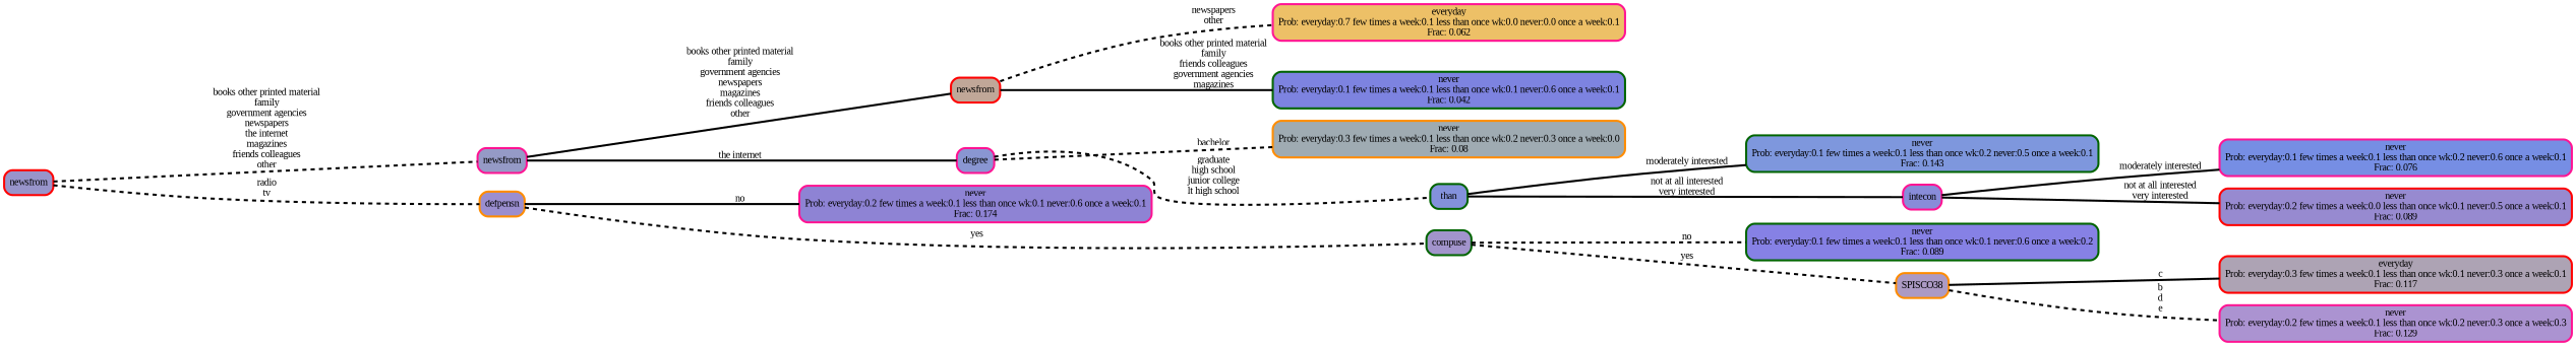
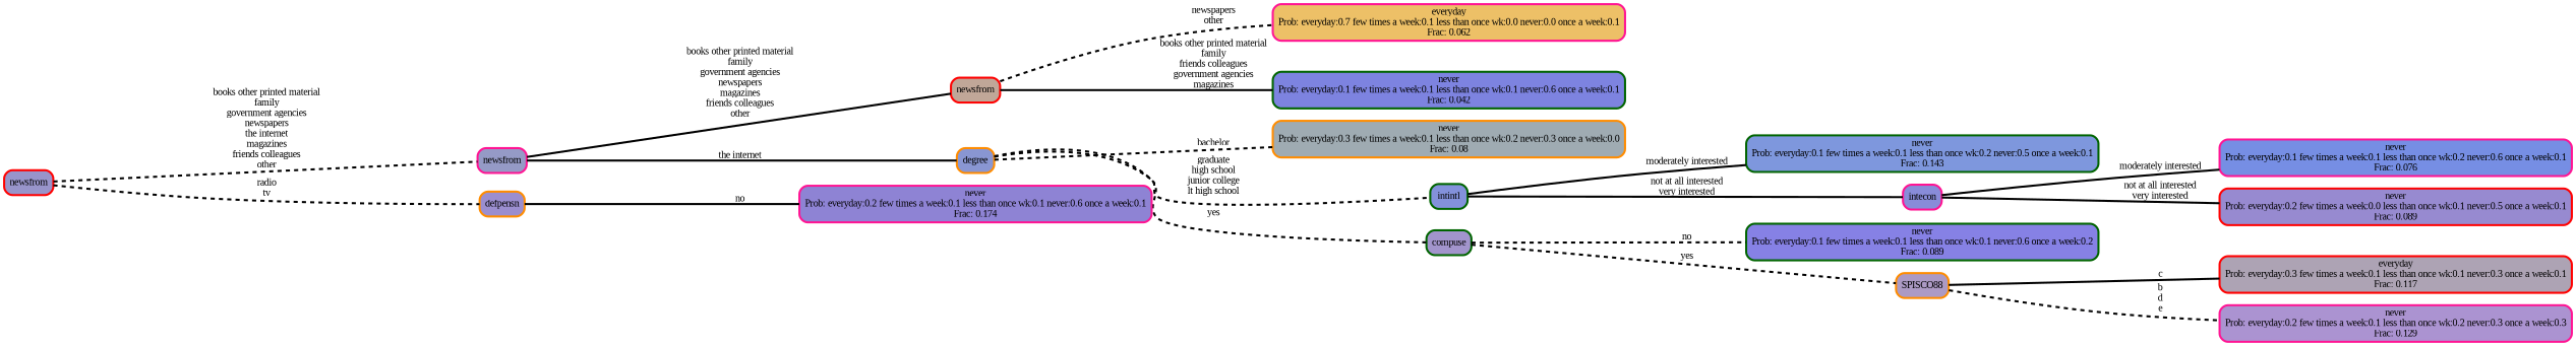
  graph {
    fontname="Liberation Serif"
    rankdir=LR
    ranksep="0 equally"
    splines=straight
    node [color=deeppink fontcolor=black fontname="Liberation Serif" penwidth=3 shape=box style="filled, rounded"]
    edge [color=black fontname="Liberation Serif" penwidth=3 style=dashed]
    n1 [fillcolor="#edc067" label="everyday\nProb: everyday:0.7 few times a week:0.1 less than once wk:0.0 never:0.0 once a week:0.1\nFrac: 0.062"]
    n2 [color=red fillcolor="#c0a798" label=newsfrom]
    n3 [color=darkgreen fillcolor="#7d83e0" label="never\nProb: everyday:0.1 few times a week:0.1 less than once wk:0.1 never:0.6 once a week:0.1\nFrac: 0.042"]
    n4 [fillcolor="#959ac6" label=newsfrom]
-   n5 [fillcolor="#8996d2" label=degree]
+   n5 [color=darkorange fillcolor="#8996d2" label=degree]
    n6 [color=darkorange fillcolor="#9fabb2" label="never\nProb: everyday:0.3 few times a week:0.1 less than once wk:0.2 never:0.3 once a week:0.0\nFrac: 0.08"]
-   n7 [color=darkgreen fillcolor="#8391db" label=than]
+   n7 [color=darkgreen fillcolor="#8391db" label=intintl]
    n8 [color=darkgreen fillcolor="#7e97dd" label="never\nProb: everyday:0.1 few times a week:0.1 less than once wk:0.2 never:0.5 once a week:0.1\nFrac: 0.143"]
    n9 [fillcolor="#888cd9" label=intecon]
    n10 [fillcolor="#768ee4" label="never\nProb: everyday:0.1 few times a week:0.1 less than once wk:0.2 never:0.6 once a week:0.1\nFrac: 0.076"]
    n11 [color=red fillcolor="#978ad0" label="never\nProb: everyday:0.2 few times a week:0.0 less than once wk:0.1 never:0.5 once a week:0.1\nFrac: 0.089"]
    n12 [color=red fillcolor="#9894ca" label=newsfrom]
    n13 [color=darkorange fillcolor="#9b8ecf" label=defpensn]
    n14 [fillcolor="#8e83d4" label="never\nProb: everyday:0.2 few times a week:0.1 less than once wk:0.1 never:0.6 once a week:0.1\nFrac: 0.174"]
    n15 [color=darkgreen fillcolor="#a294cc" label=compuse]
    n16 [color=darkgreen fillcolor="#8681e5" label="never\nProb: everyday:0.1 few times a week:0.1 less than once wk:0.1 never:0.6 once a week:0.2\nFrac: 0.089"]
-   n17 [color=darkorange fillcolor="#ac9ac4" label=SPISCO38]
+   n17 [color=darkorange fillcolor="#ac9ac4" label=SPISCO88]
    n18 [color=red fillcolor="#ada3b4" label="everyday\nProb: everyday:0.3 few times a week:0.1 less than once wk:0.1 never:0.3 once a week:0.1\nFrac: 0.117"]
    n19 [fillcolor="#ab93d1" label="never\nProb: everyday:0.2 few times a week:0.1 less than once wk:0.2 never:0.3 once a week:0.3\nFrac: 0.129"]
    subgraph sub_1 {
      rank=same
    }
    n2 -- n1 [label=" newspapers\n other"]
    n2 -- n3 [label=" books other printed material\n family\n friends colleagues\n government agencies\n magazines" style=solid]
    n4 -- n2 [label=" books other printed material\n family\n government agencies\n newspapers\n magazines\n friends colleagues\n other" style=solid]
    n4 -- n5 [label=" the internet" style=solid]
    n5 -- n6 [label=" bachelor"]
    n5 -- n7 [label=" graduate\n high school\n junior college\n lt high school"]
    n7 -- n8 [label=" moderately interested" style=solid]
    n7 -- n9 [label=" not at all interested\n very interested" style=solid]
    n9 -- n10 [label=" moderately interested" style=solid]
    n9 -- n11 [label=" not at all interested\n very interested" style=solid]
    n12 -- n4 [label=" books other printed material\n family\n government agencies\n newspapers\n the internet\n magazines\n friends colleagues\n other"]
    n12 -- n13 [label=" radio\n tv"]
    n13 -- n14 [label=" no" style=solid]
-   n13 -- n15 [label=" yes"]
+   n5 -- n15 [label=" yes"]
    n15 -- n16 [label=" no"]
    n15 -- n17 [label=" yes"]
    n17 -- n18 [label=" c" style=solid]
    n17 -- n19 [label=" b\n d\n e"]
  }
